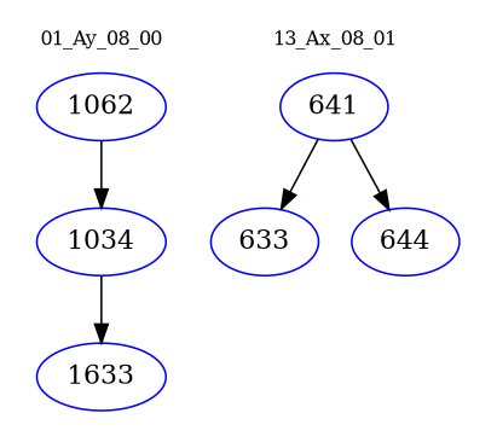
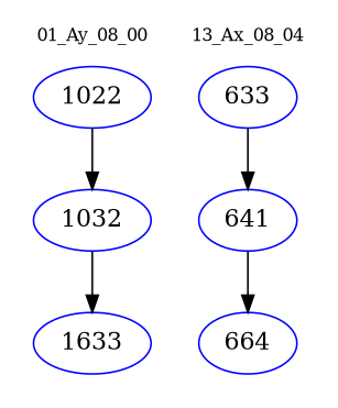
  digraph {
    node [color=blue]
    edge [color=black]
-   n1 [label=1062]
-   n2 [label=1034]
+   n1 [label=1022]
+   n2 [label=1032]
    n3 [label=1633]
    n4 [label=633]
    n5 [label=641]
-   n6 [label=644]
+   n6 [label=664]
    subgraph cluster_1 {
      color=white
      fontsize=10
      label="01_Ay_08_00"
      n1
      n2
      n3
    }
    subgraph cluster_2 {
      color=white
      fontsize=10
-     label="13_Ax_08_01"
+     label="13_Ax_08_04"
      n4
      n5
      n6
    }
    n1 -> n2
    n2 -> n3
-   n5 -> n4
+   n4 -> n5
    n5 -> n6
  }
